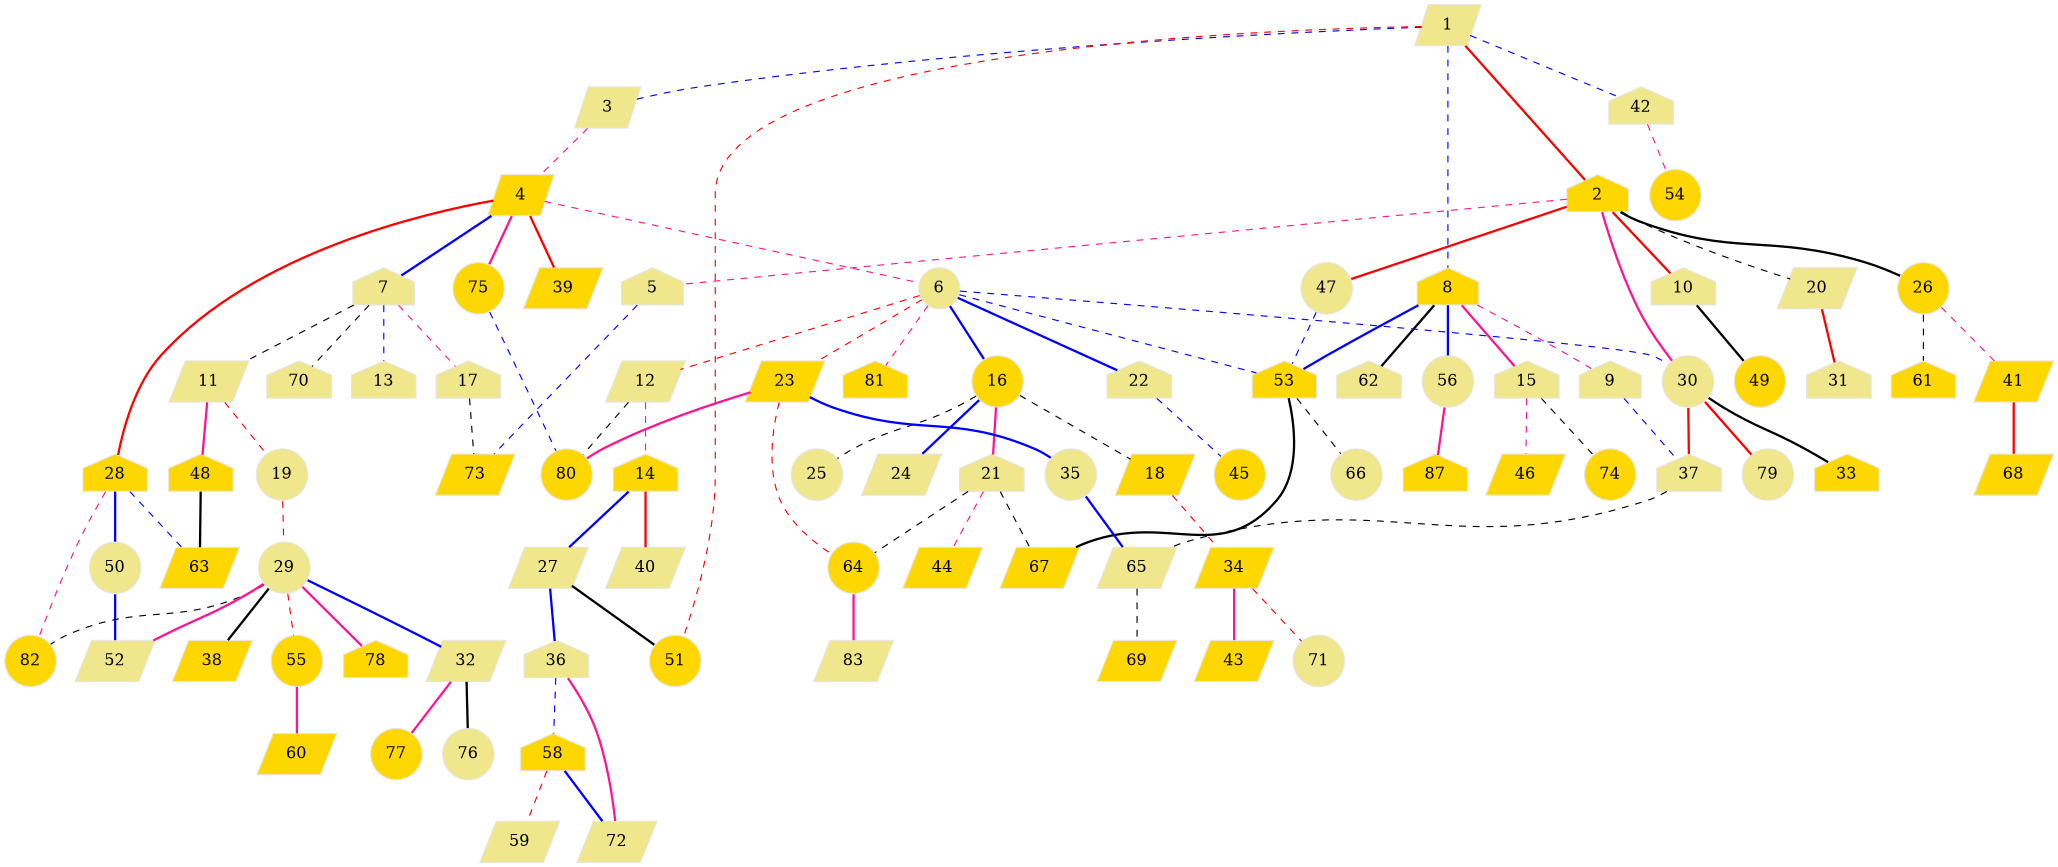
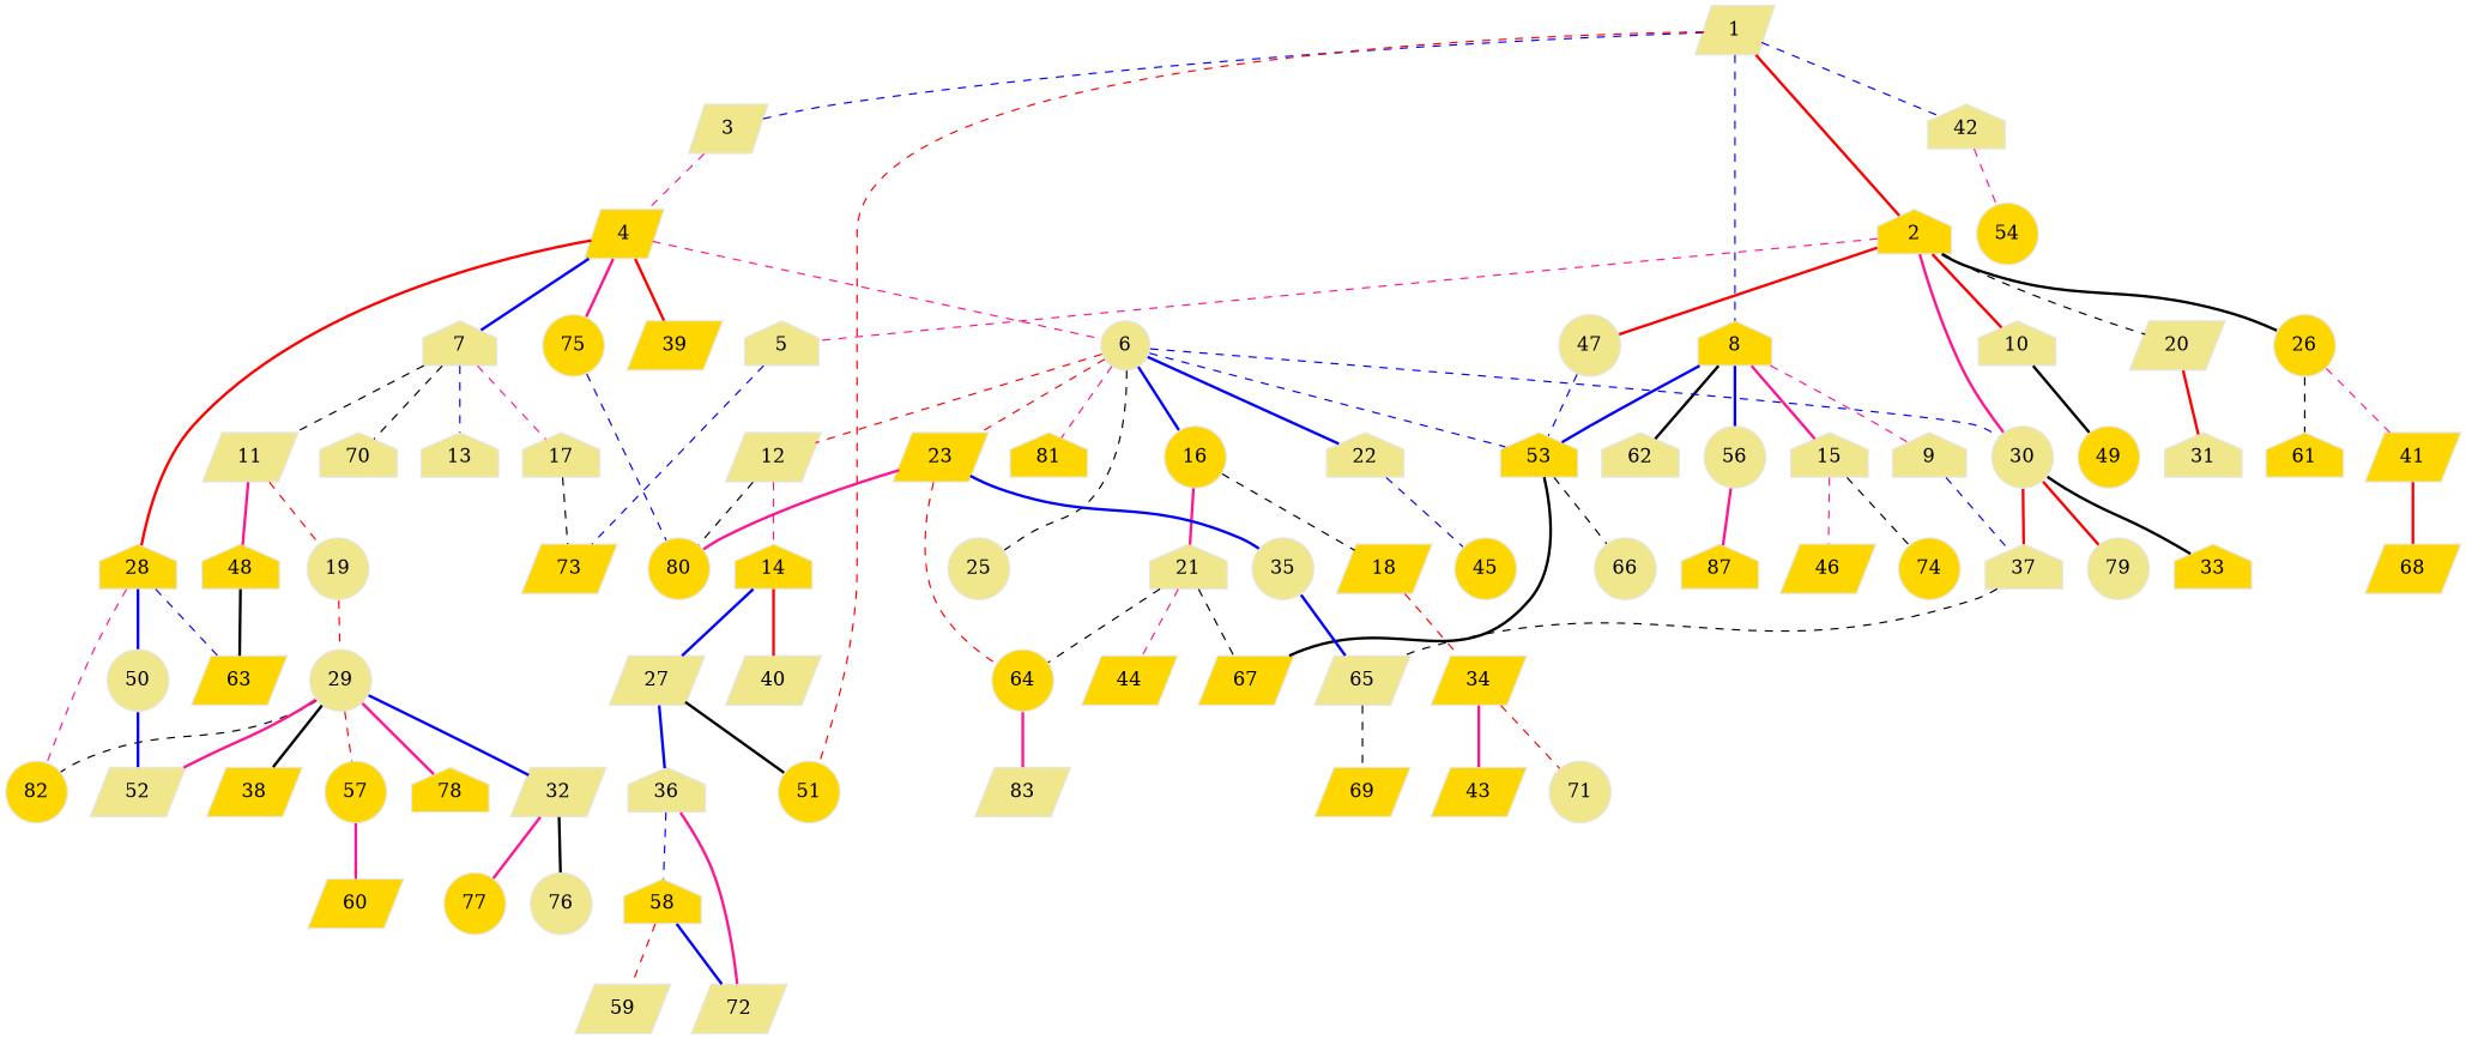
  graph {
    node [color=gray90 fillcolor=khaki shape=parallelogram style=filled]
    edge [color=blue style=dashed]
    2 [fillcolor=gold shape=house]
    1
    3
    8 [fillcolor=gold shape=house]
    42 [shape=house]
    51 [fillcolor=gold shape=circle]
    5 [shape=house]
    10 [shape=house]
    20
    26 [fillcolor=gold shape=circle]
    30 [shape=circle]
    47 [shape=circle]
    4 [fillcolor=gold]
    53 [fillcolor=gold shape=house]
    9 [shape=house]
    15 [shape=house]
    56 [shape=circle]
    62 [shape=house]
    54 [fillcolor=gold shape=circle]
    73 [fillcolor=gold]
    49 [fillcolor=gold shape=circle]
    31 [shape=house]
    41 [fillcolor=gold]
    61 [fillcolor=gold shape=house]
    37 [shape=house]
    33 [fillcolor=gold shape=house]
    79 [shape=circle]
    6 [shape=circle]
    7 [shape=house]
    28 [fillcolor=gold shape=house]
    39 [fillcolor=gold]
    75 [fillcolor=gold shape=circle]
    12
    16 [fillcolor=gold shape=circle]
    22 [shape=house]
    23 [fillcolor=gold]
    25 [shape=circle]
    81 [fillcolor=gold shape=house]
    11
    13 [shape=house]
    17 [shape=house]
    70 [shape=house]
    50 [shape=circle]
    63 [fillcolor=gold]
    82 [fillcolor=gold shape=circle]
    80 [fillcolor=gold shape=circle]
    14 [fillcolor=gold shape=house]
    18 [fillcolor=gold]
    21 [shape=house]
-   24
    45 [fillcolor=gold shape=circle]
    64 [fillcolor=gold shape=circle]
    35 [shape=circle]
    67 [fillcolor=gold]
    66 [shape=circle]
    19 [shape=circle]
    48 [fillcolor=gold shape=house]
    46 [fillcolor=gold]
    74 [fillcolor=gold shape=circle]
    n60 [fillcolor=gold label=87 shape=house]
    65
    29 [shape=circle]
    27
    40
    36 [shape=house]
    34 [fillcolor=gold]
    44 [fillcolor=gold]
    43 [fillcolor=gold]
    71 [shape=circle]
    32
    38 [fillcolor=gold]
    52
-   55 [fillcolor=gold shape=circle]
+   55 [fillcolor=gold shape=circle label=57]
    78 [fillcolor=gold shape=house]
    83
    68 [fillcolor=gold]
    58 [fillcolor=gold shape=house]
    72
    76 [shape=circle]
    77 [fillcolor=gold shape=circle]
    60 [fillcolor=gold]
    69 [fillcolor=gold]
    59
    2 -- 5 [color=deeppink]
    2 -- 10 [color=red style=bold]
    2 -- 20 [color=black]
    2 -- 26 [color=black style=bold]
    2 -- 30 [color=deeppink style=bold]
    2 -- 47 [color=red style=bold]
    1 -- 2 [color=red style=bold]
    1 -- 3
    1 -- 8
    1 -- 42
    1 -- 51 [color=red]
    3 -- 4 [color=deeppink]
    8 -- 53 [style=bold]
    8 -- 9 [color=deeppink]
    8 -- 15 [color=deeppink style=bold]
    8 -- 56 [style=bold]
    8 -- 62 [color=black style=bold]
    42 -- 54 [color=deeppink]
    5 -- 73
    10 -- 49 [color=black style=bold]
    20 -- 31 [color=red style=bold]
    26 -- 41 [color=deeppink]
    26 -- 61 [color=black]
    30 -- 37 [color=red style=bold]
    30 -- 33 [color=black style=bold]
    30 -- 79 [color=red style=bold]
    47 -- 53
    4 -- 6 [color=deeppink]
    4 -- 7 [style=bold]
    4 -- 28 [color=red style=bold]
    4 -- 39 [color=red style=bold]
    4 -- 75 [color=deeppink style=bold]
    53 -- 67 [color=black style=bold]
    53 -- 66 [color=black]
    9 -- 37
    15 -- 46 [color=deeppink]
    15 -- 74 [color=black]
    56 -- n60 [color=deeppink style=bold]
    41 -- 68 [color=red style=bold]
    37 -- 65 [color=black]
    6 -- 30
    6 -- 53
    6 -- 12 [color=red]
    6 -- 16 [style=bold]
    6 -- 22 [style=bold]
    6 -- 23 [color=red]
-   16 -- 25 [color=black]
+   6 -- 25 [color=black]
    6 -- 81 [color=deeppink]
    7 -- 11 [color=black]
    7 -- 13
    7 -- 17 [color=deeppink]
    7 -- 70 [color=black]
    28 -- 50 [style=bold]
    28 -- 63
    28 -- 82 [color=deeppink]
    75 -- 80
    12 -- 80 [color=black]
    12 -- 14 [color=deeppink]
    16 -- 18 [color=black]
    16 -- 21 [color=deeppink style=bold]
-   16 -- 24 [style=bold]
    22 -- 45
    23 -- 80 [color=deeppink style=bold]
    23 -- 64 [color=red]
    23 -- 35 [style=bold]
    11 -- 19 [color=red]
    11 -- 48 [color=deeppink style=bold]
    17 -- 73 [color=black]
    50 -- 52 [style=bold]
    14 -- 27 [style=bold]
    14 -- 40 [color=red style=bold]
    18 -- 34 [color=red]
    21 -- 64 [color=black]
    21 -- 67 [color=black]
    21 -- 44 [color=deeppink]
    64 -- 83 [color=deeppink style=bold]
    35 -- 65 [style=bold]
    19 -- 29 [color=red]
    48 -- 63 [color=black style=bold]
    65 -- 69 [color=black]
    29 -- 82 [color=black]
    29 -- 32 [style=bold]
    29 -- 38 [color=black style=bold]
    29 -- 52 [color=deeppink style=bold]
    29 -- 55 [color=red]
    29 -- 78 [color=deeppink style=bold]
    27 -- 51 [color=black style=bold]
    27 -- 36 [style=bold]
    36 -- 58
    36 -- 72 [color=deeppink style=bold]
    34 -- 43 [color=deeppink style=bold]
    34 -- 71 [color=red]
    32 -- 76 [color=black style=bold]
    32 -- 77 [color=deeppink style=bold]
    55 -- 60 [color=deeppink style=bold]
    58 -- 72 [style=bold]
    58 -- 59 [color=red]
  }
